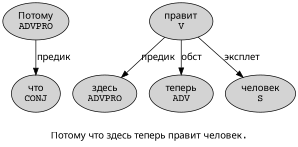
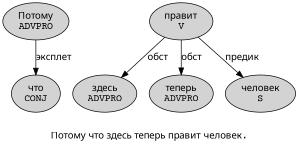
  digraph {
    fontname="Courier Prime"
    label="Потому что здесь теперь правит человек."
    node [fillcolor=lightgray fontname="Courier Prime" penwidth=1 shape=ellipse style=filled]
    edge [fontname="Courier Prime"]
    n1 [label="Потому\nADVPRO"]
    n2 [label="что\nCONJ"]
    n3 [label="правит\nV"]
    n4 [label="здесь\nADVPRO"]
-   n5 [label="теперь\nADV"]
+   n5 [label="теперь\nADVPRO"]
    n6 [label="человек\nS"]
-   n1 -> n2 [label="предик"]
-   n3 -> n4 [label="предик"]
+   n1 -> n2 [label="эксплет"]
+   n3 -> n4 [label="обст"]
    n3 -> n5 [label="обст"]
-   n3 -> n6 [label="эксплет"]
+   n3 -> n6 [label="предик"]
  }
